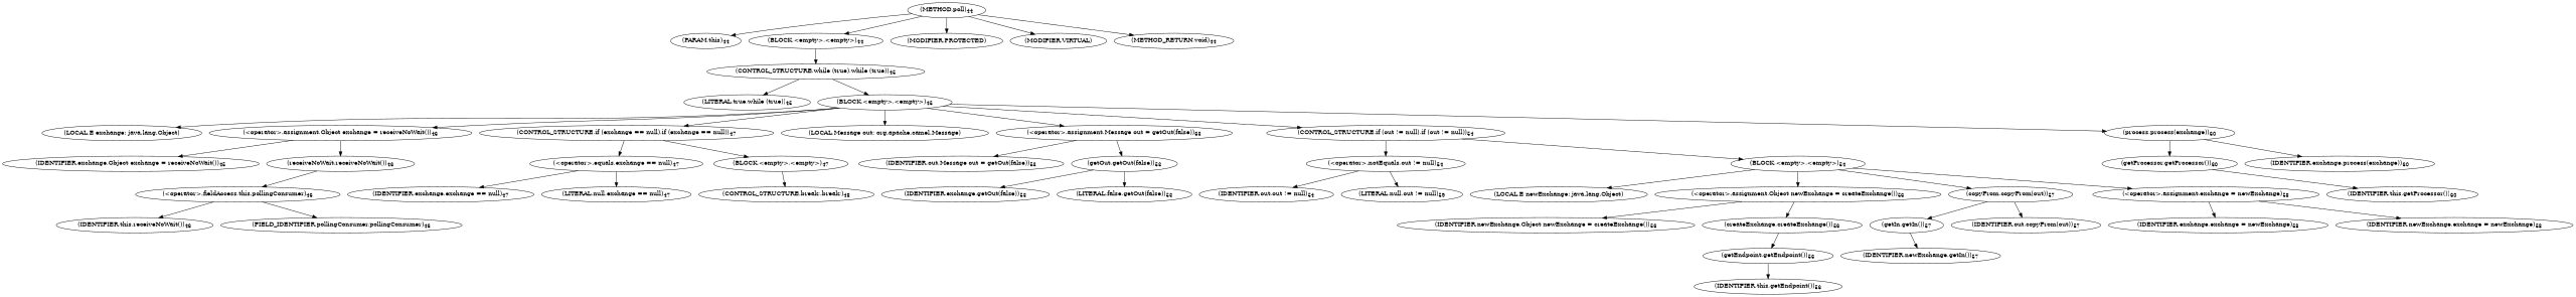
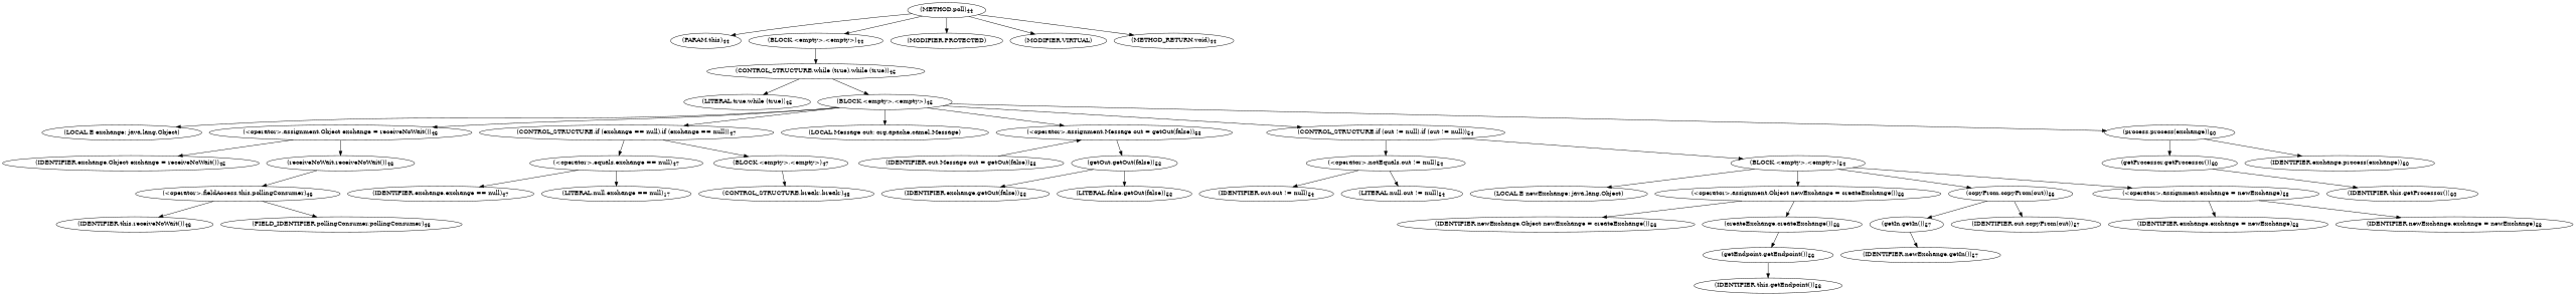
  digraph {
    n1 [label=<(METHOD,poll)<SUB>44</SUB>>]
    n2 [label=<(PARAM,this)<SUB>44</SUB>>]
    n3 [label=<(BLOCK,&lt;empty&gt;,&lt;empty&gt;)<SUB>44</SUB>>]
    n4 [label=<(MODIFIER,PROTECTED)>]
    n5 [label=<(MODIFIER,VIRTUAL)>]
    n6 [label=<(METHOD_RETURN,void)<SUB>44</SUB>>]
    n7 [label=<(CONTROL_STRUCTURE,while (true),while (true))<SUB>45</SUB>>]
    n8 [label=<(LITERAL,true,while (true))<SUB>45</SUB>>]
    n9 [label=<(BLOCK,&lt;empty&gt;,&lt;empty&gt;)<SUB>45</SUB>>]
    n10 [label=<(LOCAL,E exchange: java.lang.Object)>]
    n11 [label=<(&lt;operator&gt;.assignment,Object exchange = receiveNoWait())<SUB>46</SUB>>]
    n12 [label=<(CONTROL_STRUCTURE,if (exchange == null),if (exchange == null))<SUB>47</SUB>>]
    n13 [label=<(LOCAL,Message out: org.apache.camel.Message)>]
    n14 [label=<(&lt;operator&gt;.assignment,Message out = getOut(false))<SUB>63</SUB>>]
    n15 [label=<(CONTROL_STRUCTURE,if (out != null),if (out != null))<SUB>54</SUB>>]
    n16 [label=<(process,process(exchange))<SUB>60</SUB>>]
    n17 [label=<(IDENTIFIER,exchange,Object exchange = receiveNoWait())<SUB>45</SUB>>]
    n18 [label=<(receiveNoWait,receiveNoWait())<SUB>46</SUB>>]
    n19 [label=<(&lt;operator&gt;.equals,exchange == null)<SUB>47</SUB>>]
    n20 [label=<(BLOCK,&lt;empty&gt;,&lt;empty&gt;)<SUB>47</SUB>>]
    n21 [label=<(IDENTIFIER,out,Message out = getOut(false))<SUB>53</SUB>>]
    n22 [label=<(getOut,getOut(false))<SUB>53</SUB>>]
    n23 [label=<(&lt;operator&gt;.notEquals,out != null)<SUB>54</SUB>>]
    n24 [label=<(BLOCK,&lt;empty&gt;,&lt;empty&gt;)<SUB>54</SUB>>]
    n25 [label=<(getProcessor,getProcessor())<SUB>60</SUB>>]
    n26 [label=<(IDENTIFIER,exchange,process(exchange))<SUB>60</SUB>>]
    n27 [label=<(&lt;operator&gt;.fieldAccess,this.pollingConsumer)<SUB>46</SUB>>]
    n28 [label=<(IDENTIFIER,this,receiveNoWait())<SUB>46</SUB>>]
    n29 [label=<(FIELD_IDENTIFIER,pollingConsumer,pollingConsumer)<SUB>46</SUB>>]
    n30 [label=<(IDENTIFIER,exchange,exchange == null)<SUB>47</SUB>>]
-   n31 [label=<(LITERAL,null,exchange == null)<SUB>47</SUB>>]
+   n31 [label=<(LITERAL,null,exchange == null)<SUB>17</SUB>>]
    n32 [label=<(CONTROL_STRUCTURE,break;,break;)<SUB>48</SUB>>]
    n33 [label=<(IDENTIFIER,exchange,getOut(false))<SUB>53</SUB>>]
    n34 [label=<(LITERAL,false,getOut(false))<SUB>53</SUB>>]
    n35 [label=<(IDENTIFIER,out,out != null)<SUB>54</SUB>>]
-   n36 [label=<(LITERAL,null,out != null)<SUB>59</SUB>>]
+   n36 [label=<(LITERAL,null,out != null)<SUB>54</SUB>>]
    n37 [label=<(LOCAL,E newExchange: java.lang.Object)>]
    n38 [label=<(&lt;operator&gt;.assignment,Object newExchange = createExchange())<SUB>56</SUB>>]
-   n39 [label=<(copyFrom,copyFrom(out))<SUB>57</SUB>>]
+   n39 [label=<(copyFrom,copyFrom(out))<SUB>56</SUB>>]
    n40 [label=<(&lt;operator&gt;.assignment,exchange = newExchange)<SUB>58</SUB>>]
    n41 [label=<(IDENTIFIER,newExchange,Object newExchange = createExchange())<SUB>56</SUB>>]
    n42 [label=<(createExchange,createExchange())<SUB>56</SUB>>]
    n43 [label=<(getIn,getIn())<SUB>57</SUB>>]
    n44 [label=<(IDENTIFIER,out,copyFrom(out))<SUB>57</SUB>>]
    n45 [label=<(IDENTIFIER,exchange,exchange = newExchange)<SUB>58</SUB>>]
    n46 [label=<(IDENTIFIER,newExchange,exchange = newExchange)<SUB>58</SUB>>]
    n47 [label=<(getEndpoint,getEndpoint())<SUB>56</SUB>>]
    n48 [label=<(IDENTIFIER,this,getEndpoint())<SUB>56</SUB>>]
    n49 [label=<(IDENTIFIER,newExchange,getIn())<SUB>57</SUB>>]
    n50 [label=<(IDENTIFIER,this,getProcessor())<SUB>60</SUB>>]
    n1 -> n2
    n1 -> n3
    n1 -> n4
    n1 -> n5
    n1 -> n6
    n3 -> n7
    n7 -> n8
    n7 -> n9
    n9 -> n10
    n9 -> n11
    n9 -> n12
    n9 -> n13
    n9 -> n14
    n9 -> n15
    n9 -> n16
    n11 -> n17
    n11 -> n18
    n12 -> n19
    n12 -> n20
-   n14 -> n21
+   n21 -> n14
    n14 -> n22
    n15 -> n23
    n15 -> n24
    n16 -> n25
    n16 -> n26
    n18 -> n27
    n19 -> n30
    n19 -> n31
    n20 -> n32
    n22 -> n33
    n22 -> n34
    n23 -> n35
    n23 -> n36
    n24 -> n37
    n24 -> n38
    n24 -> n39
    n24 -> n40
    n25 -> n50
    n27 -> n28
    n27 -> n29
    n38 -> n41
    n38 -> n42
    n39 -> n43
    n39 -> n44
    n40 -> n45
    n40 -> n46
    n42 -> n47
    n43 -> n49
    n47 -> n48
  }
